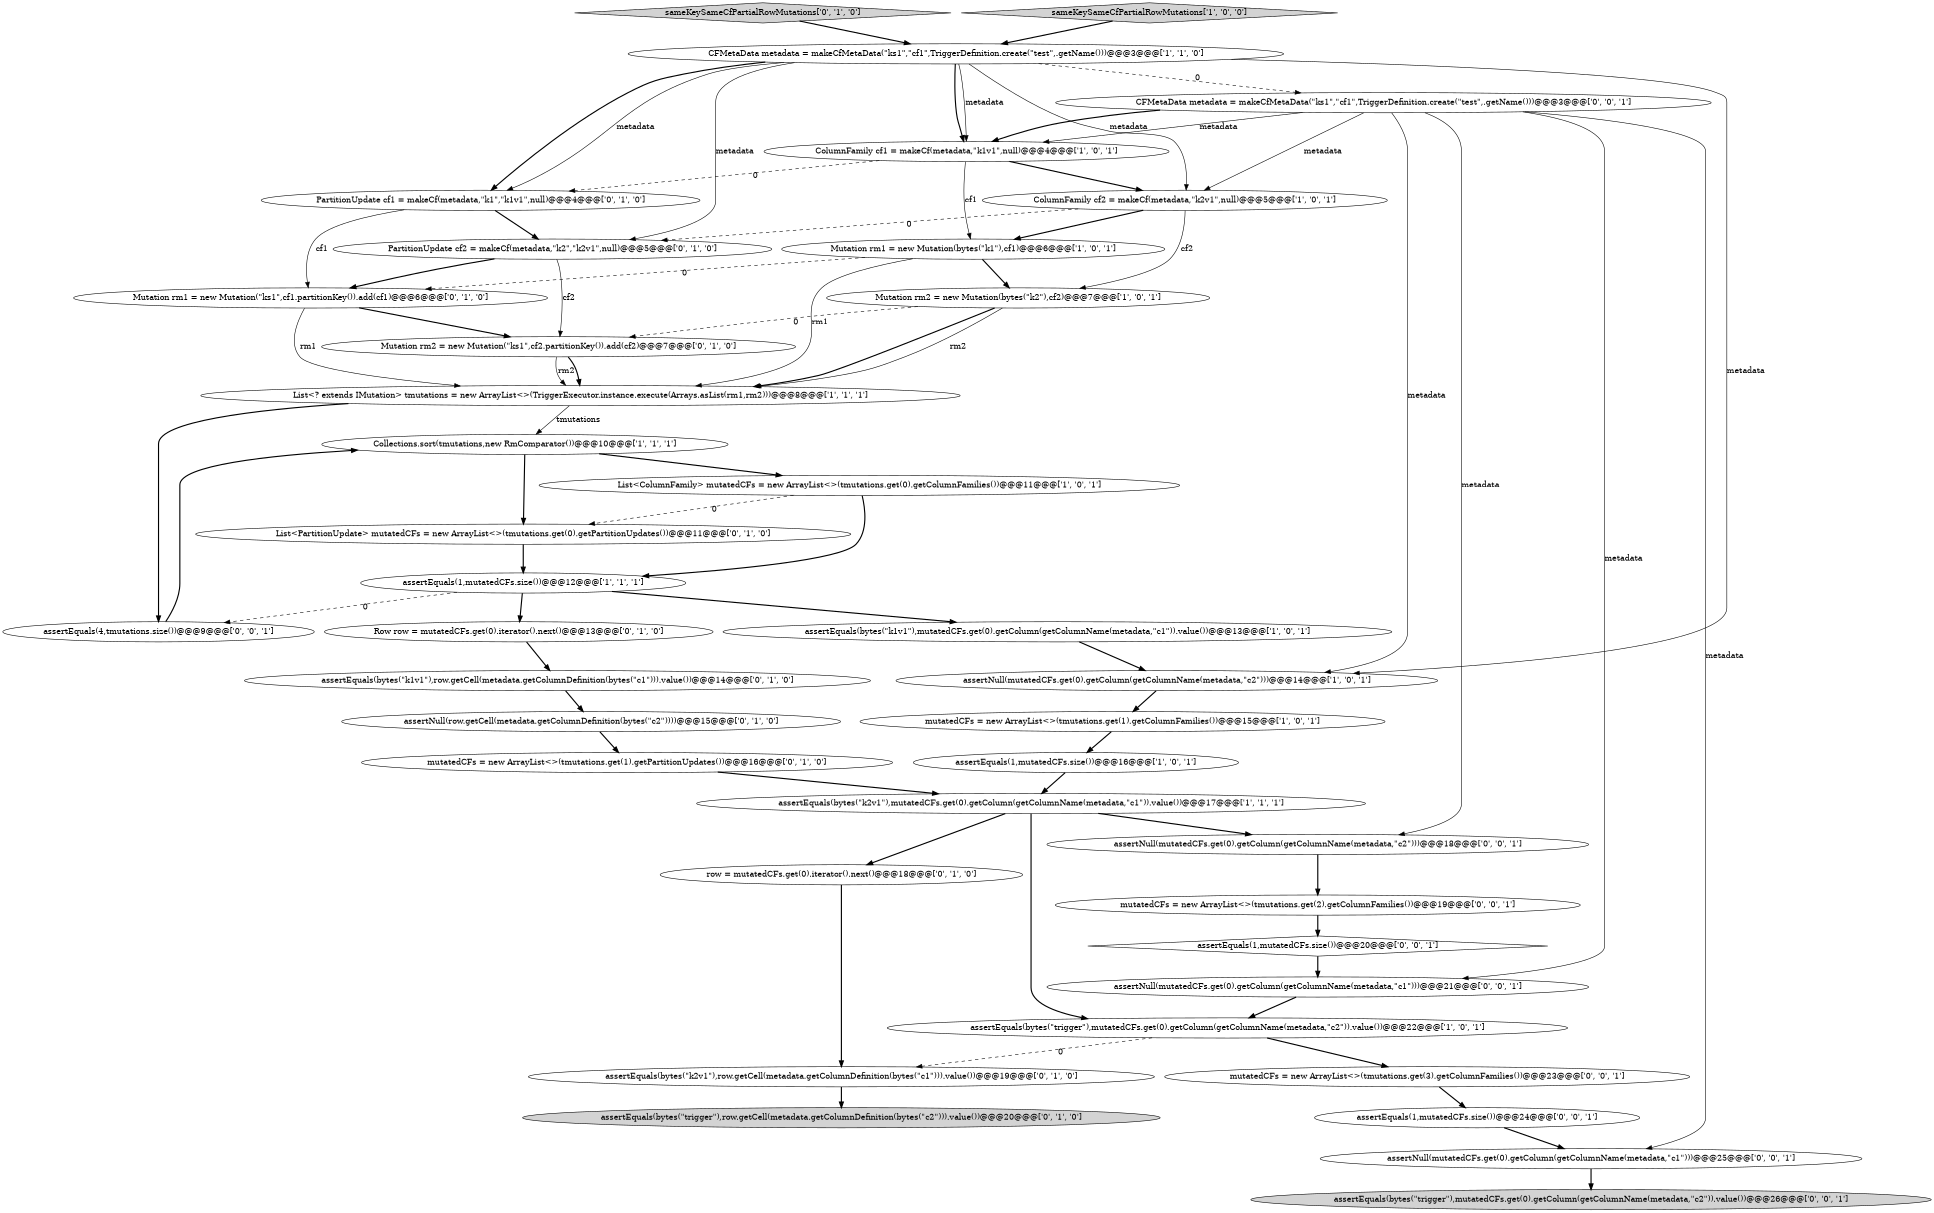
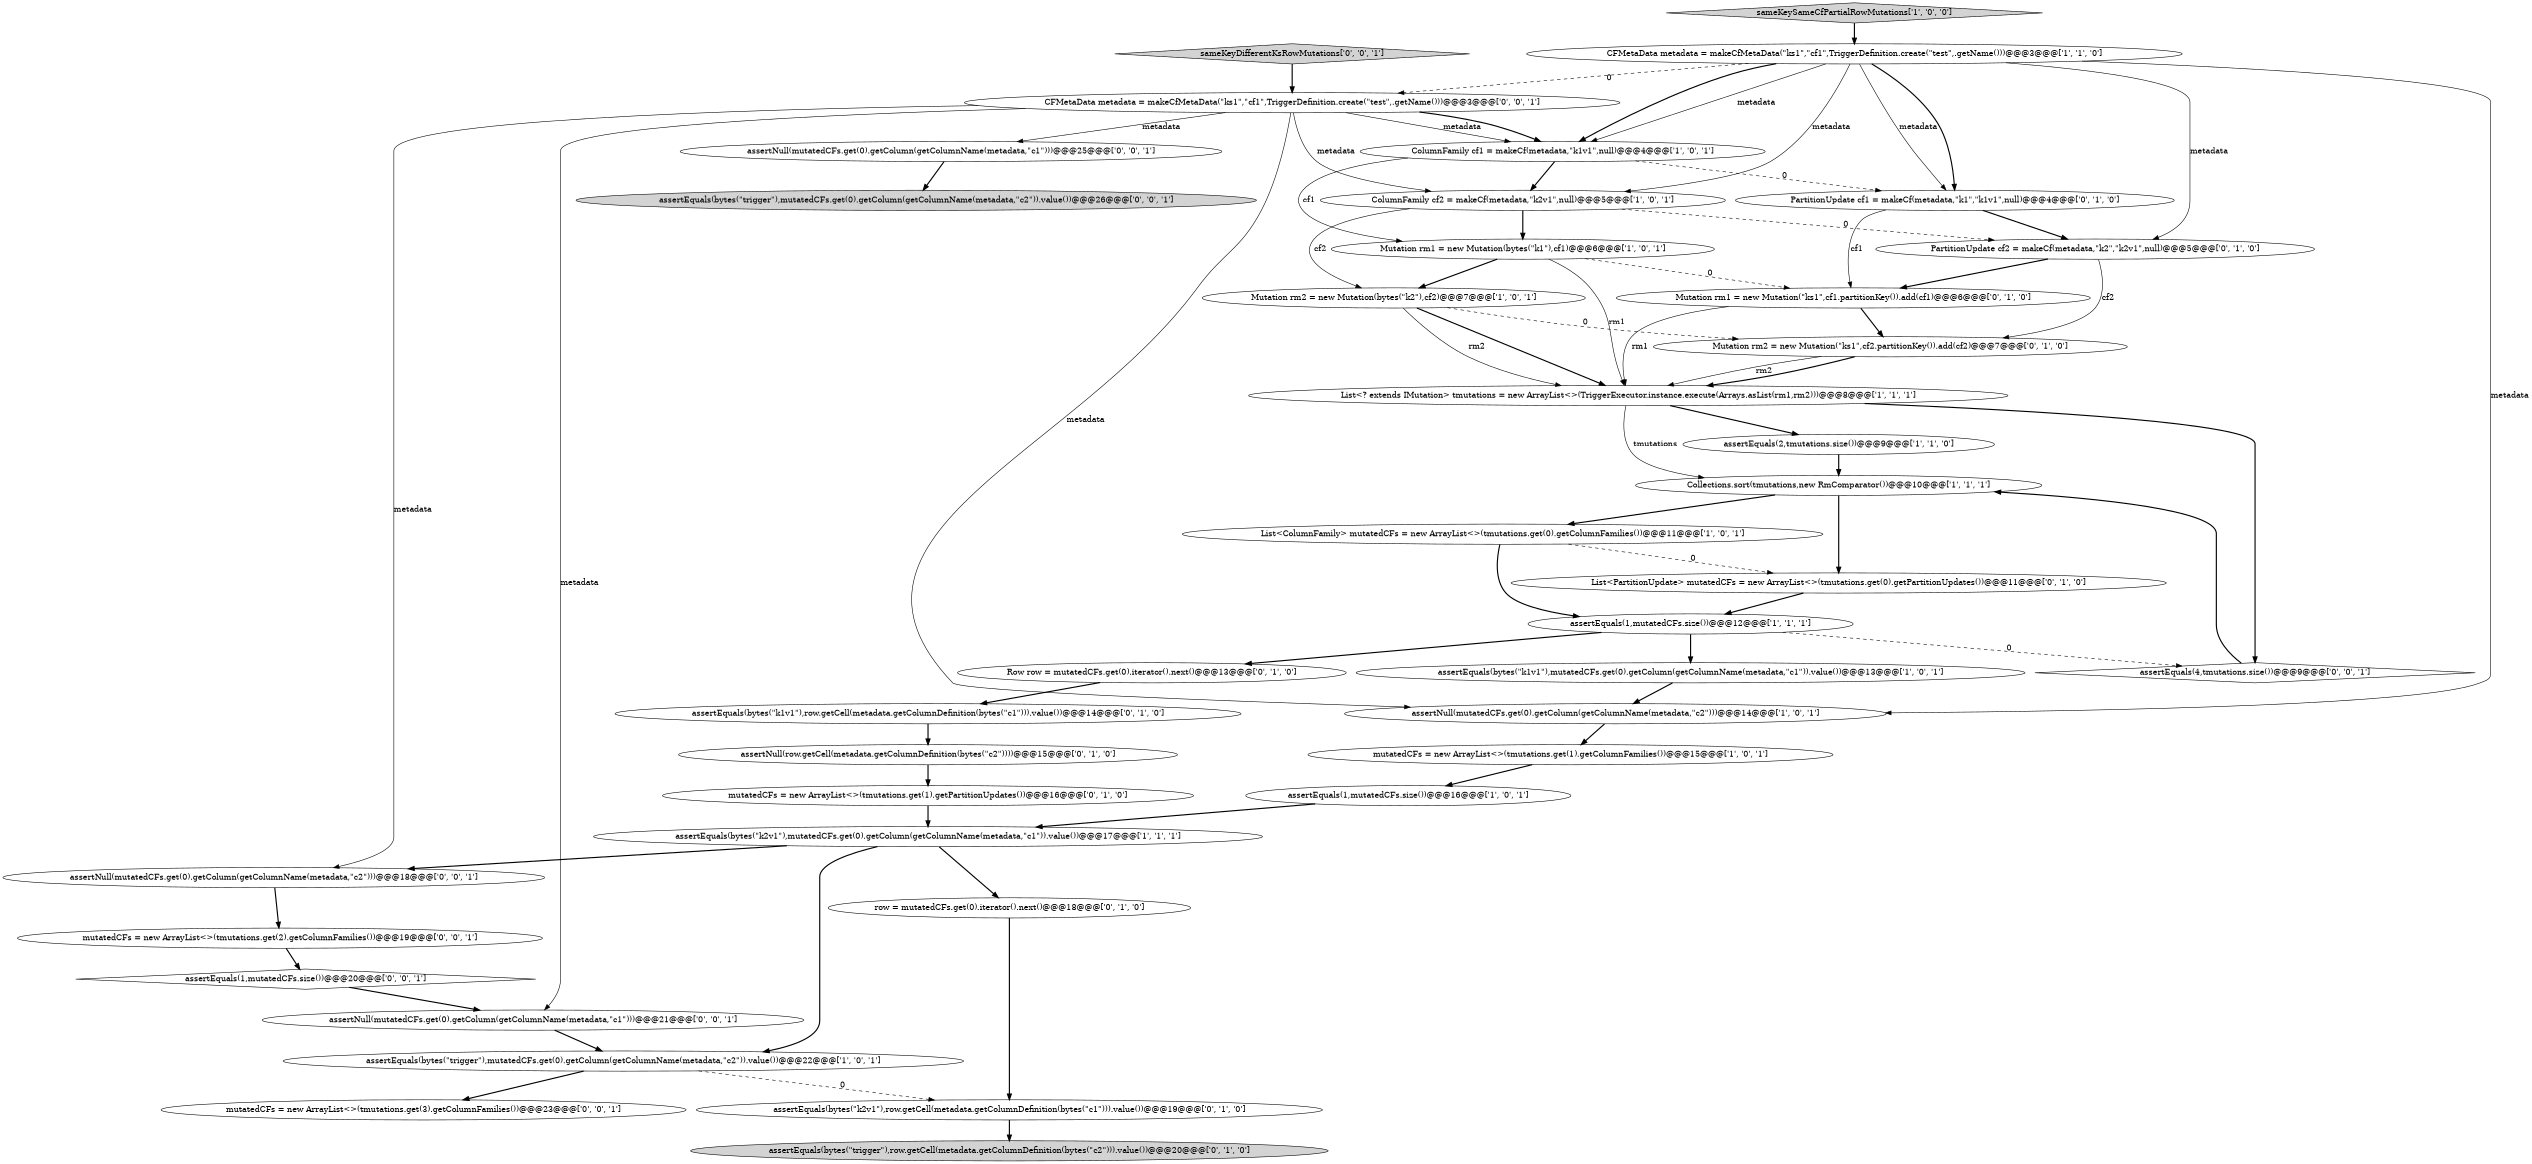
  digraph {
    node [fillcolor=white shape=ellipse style=filled]
    edge [style=bold]
    n1 [label="assertEquals(1,mutatedCFs.size())@@@20@@@['0', '0', '1']" shape=diamond]
    n2 [label="assertNull(mutatedCFs.get(0).getColumn(getColumnName(metadata,\"c1\")))@@@21@@@['0', '0', '1']"]
    n3 [label="assertEquals(bytes(\"trigger\"),mutatedCFs.get(0).getColumn(getColumnName(metadata,\"c2\")).value())@@@22@@@['1', '0', '1']"]
    n4 [label="mutatedCFs = new ArrayList<>(tmutations.get(2).getColumnFamilies())@@@19@@@['0', '0', '1']"]
    n5 [label="mutatedCFs = new ArrayList<>(tmutations.get(3).getColumnFamilies())@@@23@@@['0', '0', '1']"]
    n6 [label="assertEquals(bytes(\"k2v1\"),row.getCell(metadata.getColumnDefinition(bytes(\"c1\"))).value())@@@19@@@['0', '1', '0']"]
-   n7 [label="assertEquals(1,mutatedCFs.size())@@@24@@@['0', '0', '1']"]
    n8 [fillcolor=lightgray label="assertEquals(bytes(\"trigger\"),row.getCell(metadata.getColumnDefinition(bytes(\"c2\"))).value())@@@20@@@['0', '1', '0']"]
    n9 [label="assertNull(mutatedCFs.get(0).getColumn(getColumnName(metadata,\"c1\")))@@@25@@@['0', '0', '1']"]
    n10 [label="Row row = mutatedCFs.get(0).iterator().next()@@@13@@@['0', '1', '0']"]
    n11 [label="assertEquals(bytes(\"k1v1\"),row.getCell(metadata.getColumnDefinition(bytes(\"c1\"))).value())@@@14@@@['0', '1', '0']"]
    n12 [label="assertNull(row.getCell(metadata.getColumnDefinition(bytes(\"c2\"))))@@@15@@@['0', '1', '0']"]
    n13 [label="List<? extends IMutation> tmutations = new ArrayList<>(TriggerExecutor.instance.execute(Arrays.asList(rm1,rm2)))@@@8@@@['1', '1', '1']"]
    n14 [label="Collections.sort(tmutations,new RmComparator())@@@10@@@['1', '1', '1']"]
-   n16 [label="assertEquals(4,tmutations.size())@@@9@@@['0', '0', '1']"]
+   n15 [label="assertEquals(2,tmutations.size())@@@9@@@['1', '1', '0']"]
+   n16 [label="assertEquals(4,tmutations.size())@@@9@@@['0', '0', '1']" shape=diamond]
    n17 [label="List<PartitionUpdate> mutatedCFs = new ArrayList<>(tmutations.get(0).getPartitionUpdates())@@@11@@@['0', '1', '0']"]
    n18 [label="List<ColumnFamily> mutatedCFs = new ArrayList<>(tmutations.get(0).getColumnFamilies())@@@11@@@['1', '0', '1']"]
    n19 [label="assertEquals(1,mutatedCFs.size())@@@12@@@['1', '1', '1']"]
    n20 [label="assertEquals(bytes(\"k1v1\"),mutatedCFs.get(0).getColumn(getColumnName(metadata,\"c1\")).value())@@@13@@@['1', '0', '1']"]
    n21 [label="assertNull(mutatedCFs.get(0).getColumn(getColumnName(metadata,\"c2\")))@@@14@@@['1', '0', '1']"]
    n22 [label="ColumnFamily cf2 = makeCf(metadata,\"k2v1\",null)@@@5@@@['1', '0', '1']"]
    n23 [label="Mutation rm2 = new Mutation(bytes(\"k2\"),cf2)@@@7@@@['1', '0', '1']"]
    n24 [label="Mutation rm1 = new Mutation(bytes(\"k1\"),cf1)@@@6@@@['1', '0', '1']"]
    n25 [label="PartitionUpdate cf2 = makeCf(metadata,\"k2\",\"k2v1\",null)@@@5@@@['0', '1', '0']"]
    n26 [label="Mutation rm2 = new Mutation(\"ks1\",cf2.partitionKey()).add(cf2)@@@7@@@['0', '1', '0']"]
    n27 [label="Mutation rm1 = new Mutation(\"ks1\",cf1.partitionKey()).add(cf1)@@@6@@@['0', '1', '0']"]
    n28 [label="CFMetaData metadata = makeCfMetaData(\"ks1\",\"cf1\",TriggerDefinition.create(\"test\",.getName()))@@@3@@@['1', '1', '0']"]
    n29 [label="ColumnFamily cf1 = makeCf(metadata,\"k1v1\",null)@@@4@@@['1', '0', '1']"]
    n30 [label="CFMetaData metadata = makeCfMetaData(\"ks1\",\"cf1\",TriggerDefinition.create(\"test\",.getName()))@@@3@@@['0', '0', '1']"]
    n31 [label="PartitionUpdate cf1 = makeCf(metadata,\"k1\",\"k1v1\",null)@@@4@@@['0', '1', '0']"]
    n32 [label="mutatedCFs = new ArrayList<>(tmutations.get(1).getColumnFamilies())@@@15@@@['1', '0', '1']"]
    n33 [label="assertNull(mutatedCFs.get(0).getColumn(getColumnName(metadata,\"c2\")))@@@18@@@['0', '0', '1']"]
-   n34 [fillcolor=lightgray label="sameKeySameCfPartialRowMutations['0', '1', '0']" shape=diamond]
    n35 [label="mutatedCFs = new ArrayList<>(tmutations.get(1).getPartitionUpdates())@@@16@@@['0', '1', '0']"]
    n36 [label="assertEquals(1,mutatedCFs.size())@@@16@@@['1', '0', '1']"]
    n37 [label="assertEquals(bytes(\"k2v1\"),mutatedCFs.get(0).getColumn(getColumnName(metadata,\"c1\")).value())@@@17@@@['1', '1', '1']"]
    n38 [label="row = mutatedCFs.get(0).iterator().next()@@@18@@@['0', '1', '0']"]
    n39 [fillcolor=lightgray label="assertEquals(bytes(\"trigger\"),mutatedCFs.get(0).getColumn(getColumnName(metadata,\"c2\")).value())@@@26@@@['0', '0', '1']"]
    n40 [fillcolor=lightgray label="sameKeySameCfPartialRowMutations['1', '0', '0']" shape=diamond]
+   n41 [fillcolor=lightgray label="sameKeyDifferentKsRowMutations['0', '0', '1']" shape=diamond]
    n1 -> n2
    n2 -> n3
    n3 -> n5
    n3 -> n6 [label=0 style=dashed]
    n4 -> n1
-   n5 -> n7
    n6 -> n8
-   n7 -> n9
    n9 -> n39
    n10 -> n11
    n11 -> n12
    n12 -> n35
    n13 -> n14 [label=tmutations style=solid]
+   n13 -> n15
    n13 -> n16
    n14 -> n17
    n14 -> n18
+   n15 -> n14
    n16 -> n14
    n17 -> n19
    n18 -> n17 [label=0 style=dashed]
    n18 -> n19
    n19 -> n10
    n19 -> n16 [label=0 style=dashed]
    n19 -> n20
    n20 -> n21
    n21 -> n32
    n22 -> n23 [label=cf2 style=solid]
    n22 -> n24
    n22 -> n25 [label=0 style=dashed]
    n23 -> n13
    n23 -> n13 [label=rm2 style=solid]
    n23 -> n26 [label=0 style=dashed]
    n24 -> n13 [label=rm1 style=solid]
    n24 -> n23
    n24 -> n27 [label=0 style=dashed]
    n25 -> n26 [label=cf2 style=solid]
    n25 -> n27
    n26 -> n13 [label=rm2 style=solid]
    n26 -> n13
    n27 -> n13 [label=rm1 style=solid]
    n27 -> n26
    n28 -> n21 [label=metadata style=solid]
    n28 -> n22 [label=metadata style=solid]
    n28 -> n25 [label=metadata style=solid]
    n28 -> n29
    n28 -> n29 [label=metadata style=solid]
    n28 -> n30 [label=0 style=dashed]
    n28 -> n31 [label=metadata style=solid]
    n28 -> n31
    n29 -> n22
    n29 -> n24 [label=cf1 style=solid]
    n29 -> n31 [label=0 style=dashed]
    n30 -> n2 [label=metadata style=solid]
    n30 -> n9 [label=metadata style=solid]
    n30 -> n21 [label=metadata style=solid]
    n30 -> n22 [label=metadata style=solid]
    n30 -> n29 [label=metadata style=solid]
    n30 -> n29
    n30 -> n33 [label=metadata style=solid]
    n31 -> n25
    n31 -> n27 [label=cf1 style=solid]
    n32 -> n36
    n33 -> n4
-   n34 -> n28
    n35 -> n37
    n36 -> n37
    n37 -> n3
    n37 -> n33
    n37 -> n38
    n38 -> n6
    n40 -> n28
+   n41 -> n30
  }
